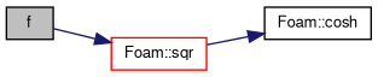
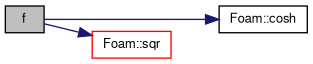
  digraph {
    rankdir=LR
    node [color=black fontname=FreeSans fontsize=10 shape=record]
    edge [color=midnightblue fontname=FreeSans fontsize=10 labelfontname=FreeSans labelfontsize=10 style=solid]
    n1 [fillcolor=grey75 fontcolor=black height=0.2 label=f style=filled width=0.4]
    n2 [height=0.2 label="Foam::cosh" width=0.4]
    n3 [color=red height=0.2 label="Foam::sqr" width=0.4]
-   n3 -> n2
+   n1 -> n2
    n1 -> n3
  }
